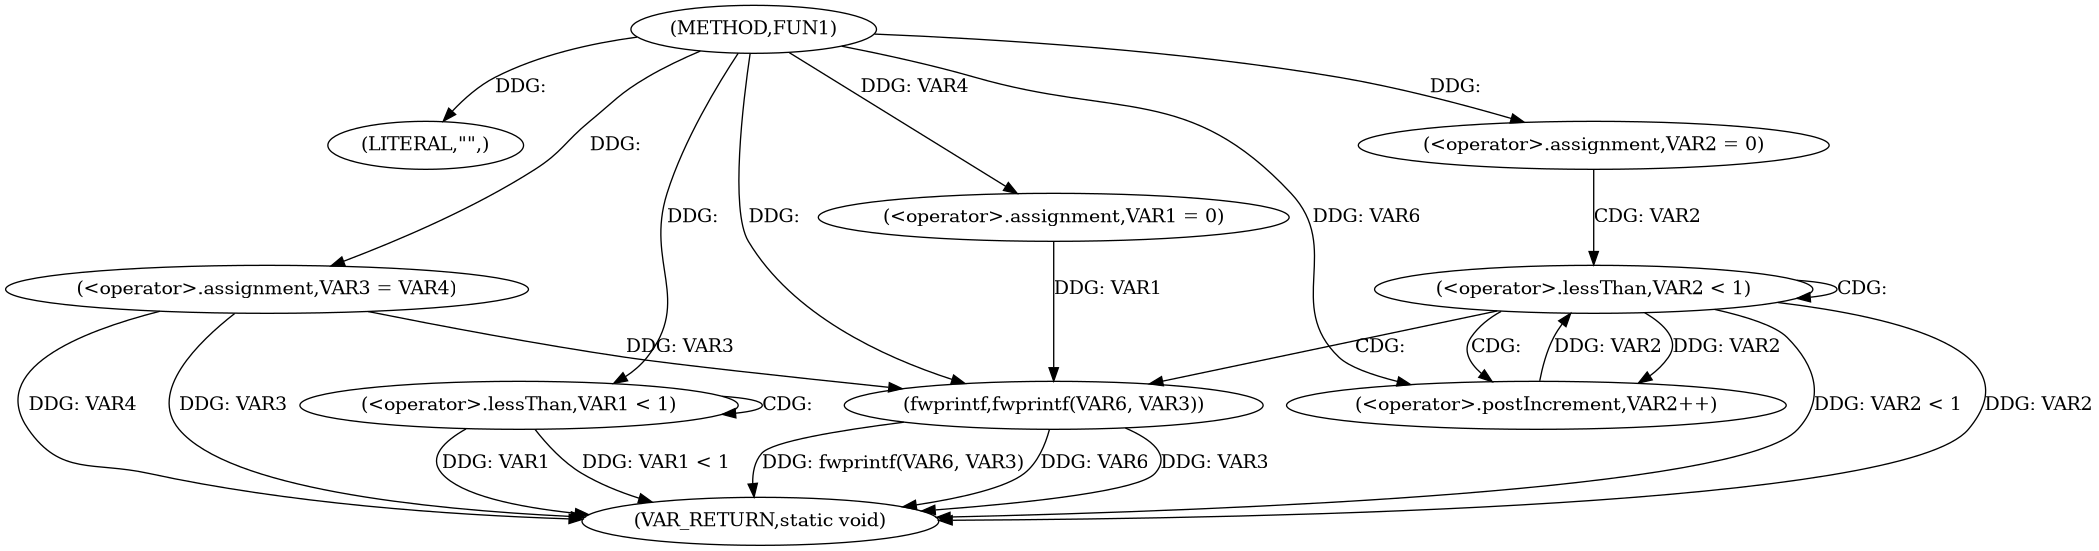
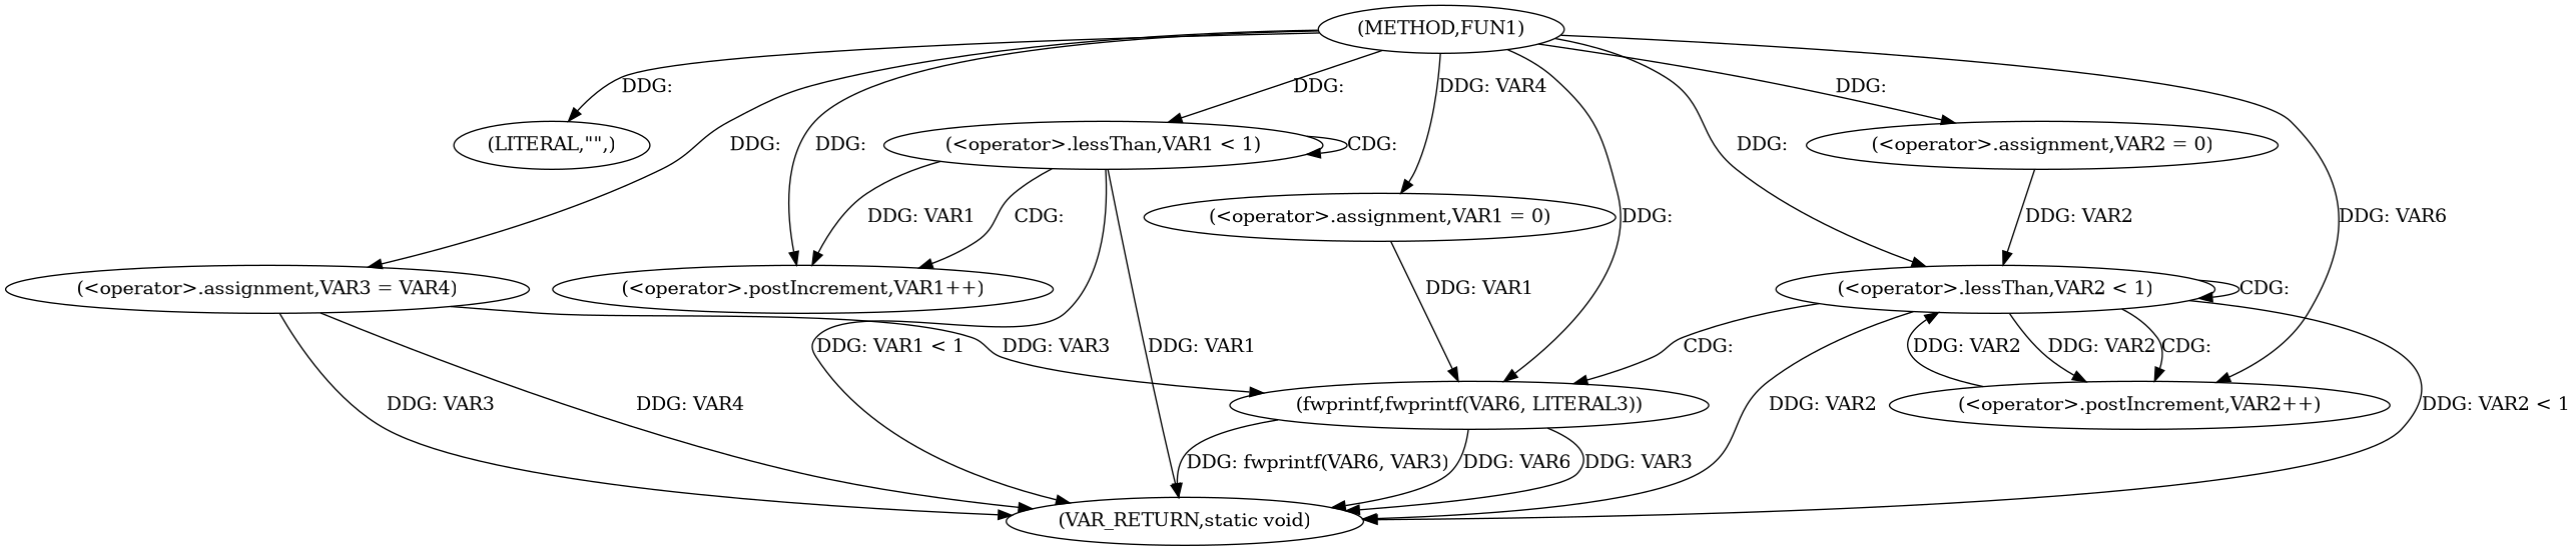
  digraph {
    n1 [label="(METHOD,FUN1)"]
    n2 [label="(LITERAL,\"\",)"]
    n3 [label="(<operator>.assignment,VAR3 = VAR4)"]
    n4 [label="(<operator>.assignment,VAR1 = 0)"]
    n5 [label="(<operator>.lessThan,VAR1 < 1)"]
+   n6 [label="(<operator>.postIncrement,VAR1++)"]
    n7 [label="(<operator>.assignment,VAR2 = 0)"]
    n8 [label="(<operator>.lessThan,VAR2 < 1)"]
    n9 [label="(<operator>.postIncrement,VAR2++)"]
-   n10 [label="(fwprintf,fwprintf(VAR6, VAR3))"]
+   n10 [label="(fwprintf,fwprintf(VAR6, LITERAL3))"]
    n11 [label="(VAR_RETURN,static void)"]
    n1 -> n2 [label="DDG: "]
    n1 -> n3 [label="DDG: "]
    n1 -> n4 [label="DDG: VAR4"]
    n1 -> n5 [label="DDG: "]
+   n1 -> n6 [label="DDG: "]
    n1 -> n7 [label="DDG: "]
+   n1 -> n8 [label="DDG: "]
    n1 -> n9 [label="DDG: VAR6"]
    n1 -> n10 [label="DDG: "]
    n3 -> n10 [label="DDG: VAR3"]
    n3 -> n11 [label="DDG: VAR4"]
    n3 -> n11 [label="DDG: VAR3"]
    n4 -> n10 [label="DDG: VAR1"]
    n5 -> n5 [label="CDG: "]
+   n5 -> n6 [label="DDG: VAR1"]
+   n5 -> n6 [label="CDG: "]
    n5 -> n11 [label="DDG: VAR1"]
    n5 -> n11 [label="DDG: VAR1 < 1"]
-   n7 -> n8 [label="CDG: VAR2"]
+   n7 -> n8 [label="DDG: VAR2"]
    n8 -> n8 [label="CDG: "]
    n8 -> n9 [label="DDG: VAR2"]
    n8 -> n9 [label="CDG: "]
    n8 -> n10 [label="CDG: "]
    n8 -> n11 [label="DDG: VAR2 < 1"]
    n8 -> n11 [label="DDG: VAR2"]
    n9 -> n8 [label="DDG: VAR2"]
    n10 -> n11 [label="DDG: fwprintf(VAR6, VAR3)"]
    n10 -> n11 [label="DDG: VAR6"]
    n10 -> n11 [label="DDG: VAR3"]
  }
